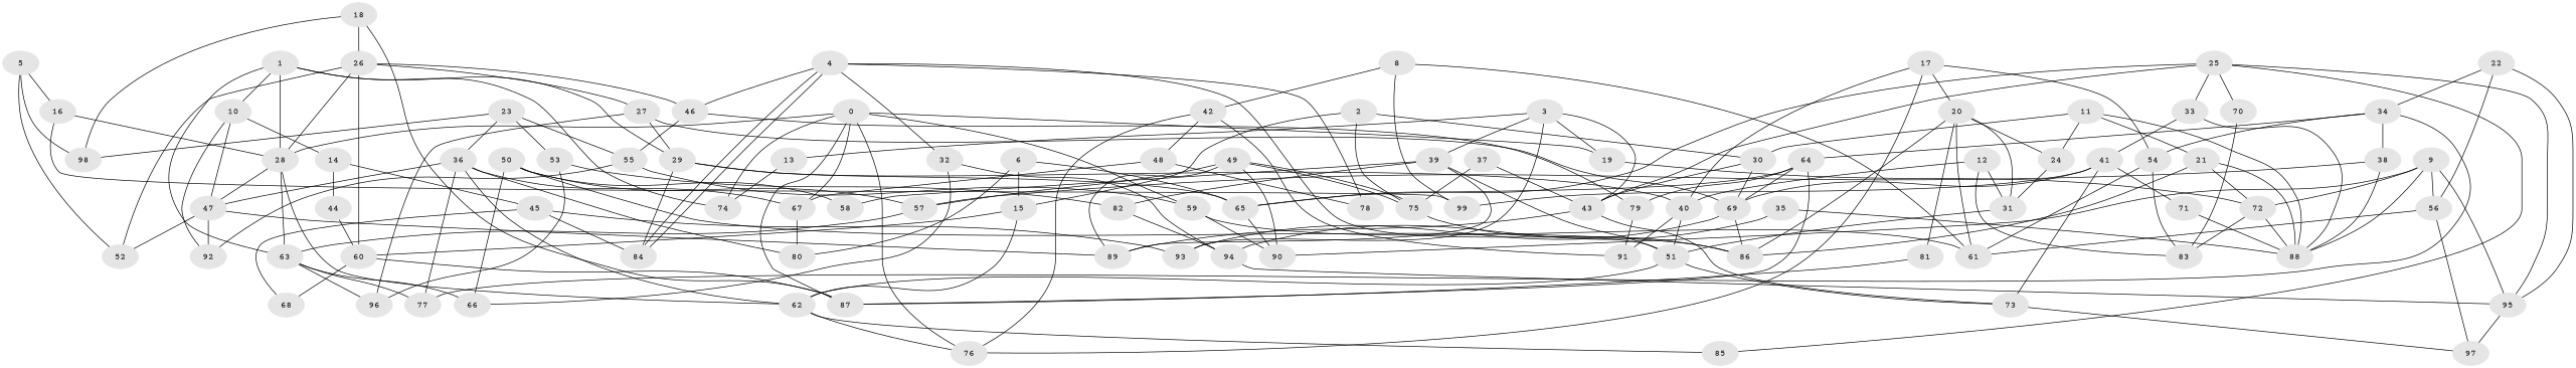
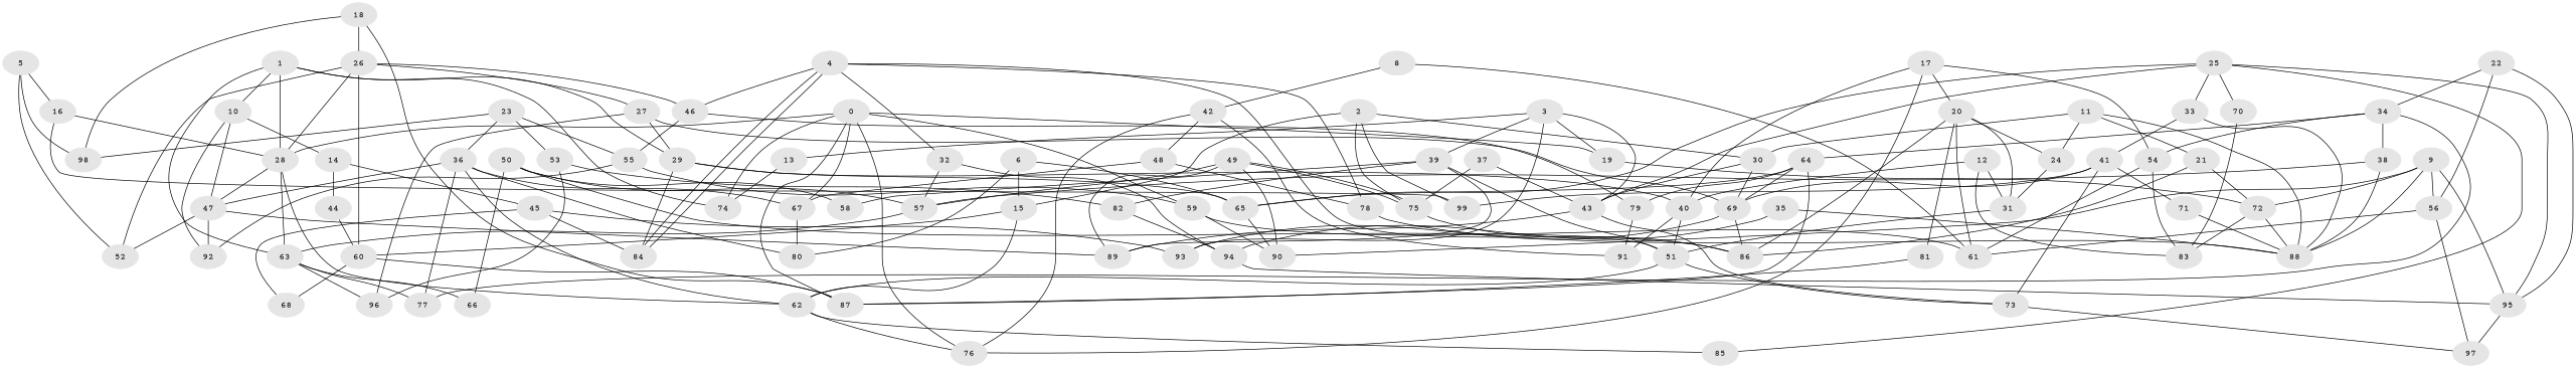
  graph {
    fontname="Courier Prime"
    node [color=gray90 fontname="Courier Prime" style=filled]
    edge [fontname="Courier Prime"]
    1
    10
    28
    29
    63
    74
    14
    47
    92
    62
    84
    65
    40
    96
    66
    77
    2
    15
    30
    75
    60
    43
    69
    86
    3
    13
    19
    39
    93
    72
    51
    58
    82
    89
    73
    4
    32
    46
    78
    94
    55
    79
    88
    5
    16
    52
    98
    99
    6
    80
    90
    n52 [label=0]
    59
    67
    76
    87
    61
    8
    42
    91
    48
    9
    56
    95
    97
    83
    44
    45
    11
    21
    24
    31
    12
    68
    85
    17
    20
    54
    81
    18
    26
    27
    22
    34
    38
    64
    23
    36
    53
    25
    33
    70
    41
    71
    57
    35
    37
    49
    50
    1 -- 10
    1 -- 28
    1 -- 29
    1 -- 63
    1 -- 74
    10 -- 14
    10 -- 47
    10 -- 92
    28 -- 63
    28 -- 47
    28 -- 62
    29 -- 84
    29 -- 65
    29 -- 40
    63 -- 96
    63 -- 66
    63 -- 77
    14 -- 44
    14 -- 45
    47 -- 92
    47 -- 89
    47 -- 52
    62 -- 76
    62 -- 85
    65 -- 90
    40 -- 51
    40 -- 91
    2 -- 15
    2 -- 30
    2 -- 75
    15 -- 62
    15 -- 60
    30 -- 43
    30 -- 69
    75 -- 86
    60 -- 87
    60 -- 68
    43 -- 89
    43 -- 73
    69 -- 86
    69 -- 93
    3 -- 43
    3 -- 13
    3 -- 19
    3 -- 39
    3 -- 93
    13 -- 74
    19 -- 72
    39 -- 51
    39 -- 58
    39 -- 82
    39 -- 89
    72 -- 88
    72 -- 83
    51 -- 62
    51 -- 73
    82 -- 94
    73 -- 97
    4 -- 84
    4 -- 84
    4 -- 51
    4 -- 32
    4 -- 46
    4 -- 78
-   32 -- 66
+   32 -- 57
    32 -- 94
    46 -- 55
    46 -- 79
-   21 -- 88
+   78 -- 88
    94 -- 95
    55 -- 92
    55 -- 59
    79 -- 91
    5 -- 16
    5 -- 52
    5 -- 98
    16 -- 28
    16 -- 99
    6 -- 65
    6 -- 15
    6 -- 80
    n52 -- 28
    n52 -- 74
    n52 -- 19
    n52 -- 59
    n52 -- 67
    n52 -- 76
    n52 -- 87
    59 -- 90
    59 -- 61
    67 -- 80
-   8 -- 99
+   2 -- 99
    8 -- 61
    8 -- 42
    42 -- 76
    42 -- 91
    42 -- 48
    48 -- 78
    48 -- 67
    9 -- 72
    9 -- 88
    9 -- 90
    9 -- 56
    9 -- 95
    56 -- 61
    56 -- 97
    95 -- 97
    44 -- 60
    45 -- 84
    45 -- 93
    45 -- 68
    11 -- 30
    11 -- 88
    11 -- 21
    11 -- 24
    21 -- 86
    21 -- 72
    24 -- 31
    31 -- 51
    12 -- 40
    12 -- 83
    12 -- 31
    17 -- 40
    17 -- 76
    17 -- 20
    17 -- 54
    20 -- 86
    20 -- 61
    20 -- 24
    20 -- 31
    20 -- 81
    54 -- 61
    54 -- 83
    81 -- 87
    18 -- 98
    18 -- 87
    18 -- 26
    26 -- 28
    26 -- 60
    26 -- 46
    26 -- 52
    26 -- 27
    27 -- 29
    27 -- 96
    27 -- 69
    22 -- 56
    22 -- 95
    22 -- 34
    34 -- 77
    34 -- 54
    34 -- 38
    34 -- 64
    38 -- 88
    38 -- 57
    64 -- 65
    64 -- 69
    64 -- 79
    64 -- 87
    23 -- 55
    23 -- 98
    23 -- 36
    23 -- 53
    36 -- 47
    36 -- 62
    36 -- 77
    36 -- 80
    36 -- 67
    53 -- 96
    53 -- 82
    25 -- 65
    25 -- 43
    25 -- 95
    25 -- 85
    25 -- 33
    25 -- 70
    33 -- 88
    33 -- 41
    70 -- 83
    41 -- 69
    41 -- 73
    41 -- 99
    41 -- 71
    71 -- 88
    57 -- 63
    35 -- 94
    35 -- 88
    37 -- 75
    37 -- 43
    49 -- 75
    49 -- 75
    49 -- 89
    49 -- 90
    49 -- 57
    50 -- 66
    50 -- 86
    50 -- 58
    50 -- 57
  }
